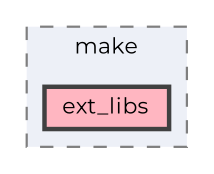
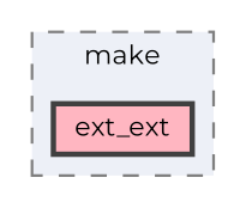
  digraph {
    compound=true
    fontname=Montserrat
-   n1 [color=grey25 fillcolor=lightpink fontname=Montserrat fontsize=10 height=0.2 label=ext_libs shape=box style="filled,bold" width=0.4]
+   n1 [color=grey25 fillcolor=lightpink fontname=Montserrat fontsize=10 height=0.2 label=ext_ext shape=box style="filled,bold" width=0.4]
    subgraph cluster_1 {
      bgcolor="#edf0f7"
      fontsize=10
      label=make
      pencolor=grey50
      style="filled,dashed"
      n1
    }
  }
